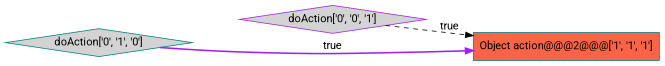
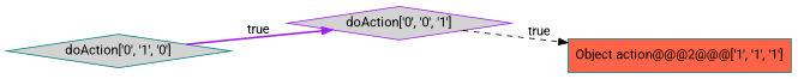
  digraph {
    fontname=Roboto
    rankdir=LR
    node [color=teal fillcolor=lightgray fontname=Roboto shape=diamond style=filled]
    edge [fontname=Roboto]
    n1 [color=purple label="doAction['0', '0', '1']"]
    n2 [fillcolor=tomato label="Object action@@@2@@@['1', '1', '1']" shape=box]
    n3 [label="doAction['0', '1', '0']"]
    n1 -> n2 [color=black label=true style=dashed]
-   n3 -> n2 [color=purple label=true style=bold]
+   n3 -> n1 [color=purple label=true style=bold]
  }
